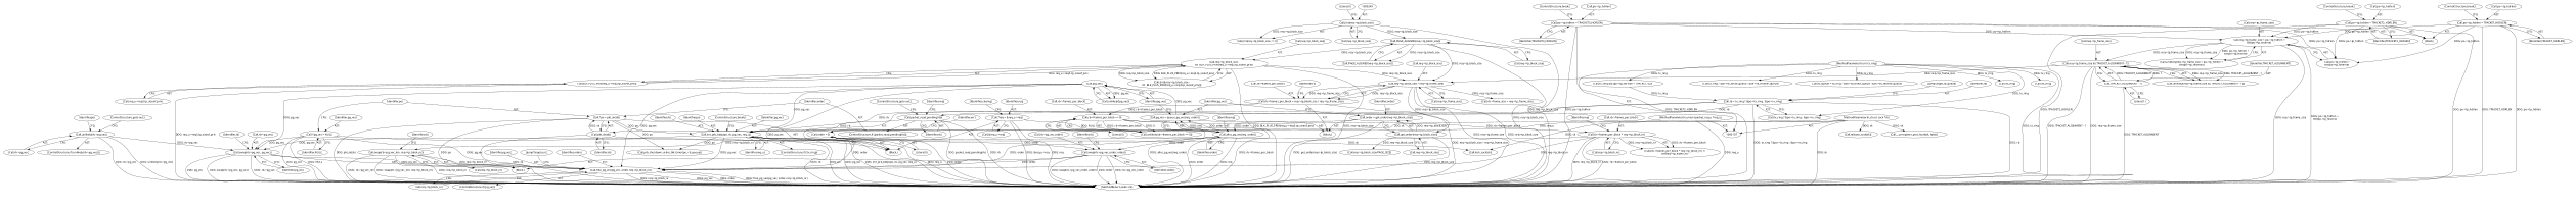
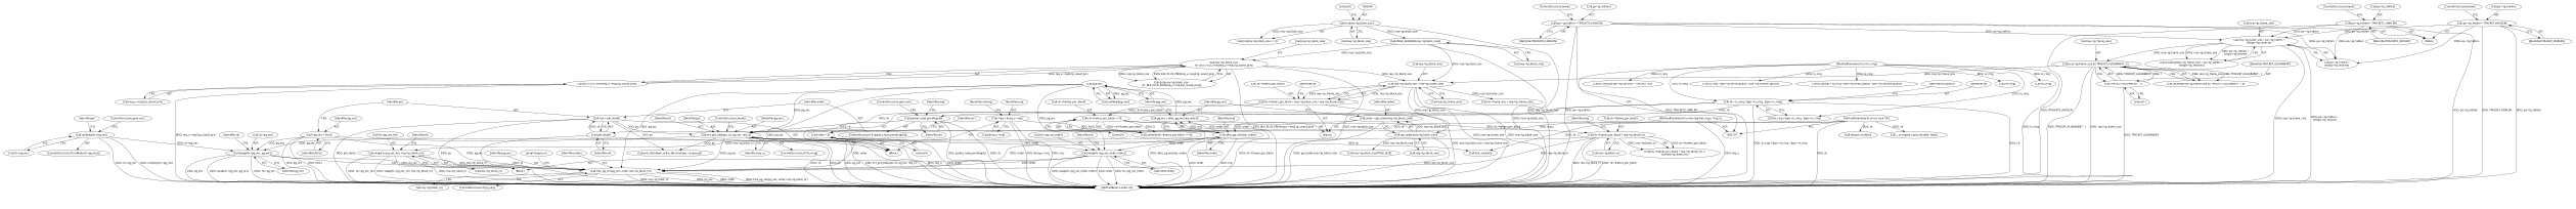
  digraph {
    fontname="Noto Sans"
    node [fontname="Noto Sans"]
    edge [fontname="Noto Sans"]
    n1 [label="(Call,free_pg_vec(pg_vec, order, req->tp_block_nr))"]
    n2 [label="(MethodReturn,static int)"]
    n3 [label="(Call,req->tp_block_nr)"]
    n4 [label="(ControlStructure,if (pg_vec))"]
    n5 [label="(Call,swap(rb->pg_vec, pg_vec))"]
    n6 [label="(Identifier,pg_vec)"]
    n7 [label="(Block,)"]
    n8 [label="(Call,unlikely(rb->pg_vec))"]
    n9 [label="(Call,rb->pg_vec)"]
    n10 [label="(ControlStructure,if (unlikely(rb->pg_vec)))"]
    n11 [label="(Call,*pg_vec = NULL)"]
    n12 [label="(Identifier,NULL)"]
    n13 [label="(Block,)"]
    n14 [label="(Call,!pg_vec)"]
    n15 [label="(Call,init_prb_bdqc(po, rb, pg_vec, req_u))"]
    n16 [label="(Identifier,pg_vec)"]
    n17 [label="(Call,unlikely(!pg_vec))"]
    n18 [label="(Call,prb_shutdown_retire_blk_timer(po, rb_queue))"]
    n19 [label="(Identifier,req_u)"]
    n20 [label="(ControlStructure,if (!tx_ring))"]
-   n21 [label="(Call,pg_vec = queue_pg_vec(req, order))"]
+   n21 [label="(Call,pg_vec = alloc_pg_vec(req, order))"]
    n22 [label="(Call,alloc_pg_vec(req, order))"]
    n23 [label="(Block,)"]
    n24 [label="(Call,swap(rb->pg_vec_order, order))"]
    n25 [label="(Identifier,order)"]
    n26 [label="(Identifier,order)"]
    n27 [label="(Call,*req = &req_u->req)"]
    n28 [label="(Call,&req_u->req)"]
    n29 [label="(Call,order = get_order(req->tp_block_size))"]
    n30 [label="(Call,get_order(req->tp_block_size))"]
    n31 [label="(Call,req->tp_block_size)"]
    n32 [label="(Call,req->tp_block_size/PAGE_SIZE)"]
    n33 [label="(Call,req->tp_block_size / req->tp_frame_size)"]
    n34 [label="(Call,rb->frames_per_block = req->tp_block_size / req->tp_frame_size)"]
    n35 [label="(Call,req->tp_frame_size)"]
    n36 [label="(Call,rb->frame_size = req->tp_frame_size)"]
    n37 [label="(Call,rb->frames_per_block == 0)"]
    n38 [label="(Call,PAGE_ALIGNED(req->tp_block_size))"]
    n39 [label="(Call,req->tp_block_size -\n\t\t\t  BLK_PLUS_PRIV(req_u->req3.tp_sizeof_priv))"]
-   n40 [label="(Call,!PAGE_ALIGNED(req->tp_block_size))"]
    n41 [label="(Call,req->tp_block_size)"]
    n42 [label="(Call,BLK_PLUS_PRIV(req_u->req3.tp_sizeof_priv))"]
    n43 [label="(Call,(int)(req->tp_block_size -\n\t\t\t  BLK_PLUS_PRIV(req_u->req3.tp_sizeof_priv)))"]
    n44 [label="(Call,(int)req->tp_block_size)"]
    n45 [label="(Call,(int)req->tp_block_size <= 0)"]
    n46 [label="(Call,req->tp_block_size)"]
    n47 [label="(Call,req_u->req3.tp_sizeof_priv)"]
    n48 [label="(Call,req->tp_frame_size & (TPACKET_ALIGNMENT - 1))"]
    n49 [label="(Call,TPACKET_ALIGNMENT - 1)"]
    n50 [label="(Call,unlikely(req->tp_frame_size & (TPACKET_ALIGNMENT - 1)))"]
    n51 [label="(Literal,1)"]
    n52 [label="(Call,req->tp_frame_size < po->tp_hdrlen +\n\t\t\t\t\tpo->tp_reserve)"]
    n53 [label="(Call,po->tp_hdrlen +\n\t\t\t\t\tpo->tp_reserve)"]
    n54 [label="(Call,unlikely(req->tp_frame_size < po->tp_hdrlen +\n\t\t\t\t\tpo->tp_reserve))"]
    n55 [label="(Call,po->tp_hdrlen = TPACKET3_HDRLEN)"]
    n56 [label="(Block,)"]
    n57 [label="(Identifier,TPACKET3_HDRLEN)"]
    n58 [label="(Call,po->tp_hdrlen = TPACKET2_HDRLEN)"]
    n59 [label="(Identifier,TPACKET2_HDRLEN)"]
    n60 [label="(Call,po->tp_hdrlen = TPACKET_HDRLEN)"]
    n61 [label="(Identifier,TPACKET_HDRLEN)"]
    n62 [label="(Call,*po = pkt_sk(sk))"]
    n63 [label="(Call,pkt_sk(sk))"]
    n64 [label="(Identifier,sk)"]
    n65 [label="(Call,lock_sock(sk))"]
    n66 [label="(MethodParameterIn,struct sock *sk)"]
    n67 [label="(Call,release_sock(sk))"]
    n68 [label="(Call,__unregister_prot_hook(sk, false))"]
    1000107
    n70 [label="(Call,rb = tx_ring ? &po->tx_ring : &po->rx_ring)"]
    n71 [label="(Call,packet_read_pending(rb))"]
    n72 [label="(Call,tx_ring ? &po->tx_ring : &po->rx_ring)"]
    n73 [label="(Identifier,rb)"]
    n74 [label="(ControlStructure,if (packet_read_pending(rb)))"]
    n75 [label="(MethodParameterIn,int tx_ring)"]
    n76 [label="(Call,tx_ring && (po->tp_version > TPACKET_V2))"]
    n77 [label="(Call,tx_ring ? &sk->sk_write_queue : &sk->sk_receive_queue)"]
    n78 [label="(Call,rb_queue = tx_ring ? &sk->sk_write_queue : &sk->sk_receive_queue)"]
    n79 [label="(Call,!tx_ring)"]
    n80 [label="(Call,!tx_ring)"]
    n81 [label="(MethodParameterIn,union tpacket_req_u *req_u)"]
    n82 [label="(Call,order = 0)"]
    n83 [label="(Literal,0)"]
    n84 [label="(Call,swap(rb->pg_vec_len, req->tp_block_nr))"]
    n85 [label="(Call,req->tp_block_nr)"]
    n86 [label="(Call,rb->frames_per_block * req->tp_block_nr)"]
    n87 [label="(Call,req->tp_block_nr)"]
    n88 [label="(Call,(rb->frames_per_block * req->tp_block_nr) !=\n\t\t\t\t\treq->tp_frame_nr)"]
    n89 [label="(Literal,0)"]
    n90 [label="(Call,unlikely(rb->frames_per_block == 0))"]
    n91 [label="(Call,req->tp_block_size)"]
    n92 [label="(Identifier,req)"]
    n93 [label="(Identifier,rb)"]
    n94 [label="(Identifier,rb)"]
    n95 [label="(Identifier,rb)"]
    n96 [label="(Identifier,po)"]
    n97 [label="(ControlStructure,break;)"]
    n98 [label="(ControlStructure,break;)"]
    n99 [label="(Call,rb->pg_vec)"]
    n100 [label="(Identifier,pg_vec)"]
    n101 [label="(Identifier,TPACKET_ALIGNMENT)"]
-   n102 [label="(JumpTarget,rb_queue)"]
+   n102 [label="(Identifier,rb_queue)"]
    n103 [label="(Identifier,err)"]
    n104 [label="(Identifier,closing)"]
    n105 [label="(Call,po->tp_hdrlen)"]
    n106 [label="(Call,rb->frames_per_block)"]
    n107 [label="(Identifier,po)"]
    n108 [label="(ControlStructure,break;)"]
    n109 [label="(Call,req->tp_frame_size)"]
    n110 [label="(Call,rb->frames_per_block)"]
+   n111 [label="(Call,rb->pg_vec_len)"]
    n112 [label="(Identifier,rb)"]
    n113 [label="(Identifier,po)"]
    n114 [label="(Call,po->tp_hdrlen)"]
    n115 [label="(Call,rb->pg_vec_order)"]
    n116 [label="(ControlStructure,break;)"]
    n117 [label="(Identifier,order)"]
    n118 [label="(Literal,0)"]
    n119 [label="(Call,req->tp_block_size)"]
    n120 [label="(Identifier,rb)"]
    n121 [label="(Identifier,pg_vec)"]
    n122 [label="(Identifier,rb)"]
    n123 [label="(Identifier,req)"]
    n124 [label="(Identifier,pg_vec)"]
    n125 [label="(JumpTarget,out:)"]
    n126 [label="(Call,rb->frames_per_block)"]
    n127 [label="(Identifier,pg_vec)"]
    n128 [label="(ControlStructure,goto out;)"]
    n129 [label="(Call,po->tp_hdrlen)"]
    n130 [label="(Identifier,order)"]
    n131 [label="(Identifier,order)"]
    n132 [label="(Identifier,req)"]
    n133 [label="(Identifier,req)"]
    n134 [label="(ControlStructure,goto out;)"]
    n135 [label="(Call,req->tp_frame_size)"]
    1000249
    n1 -> n2 [label="DDG: pg_vec"]
    n1 -> n2 [label="DDG: order"]
    n1 -> n2 [label="DDG: free_pg_vec(pg_vec, order, req->tp_block_nr)"]
    n1 -> n2 [label="DDG: req->tp_block_nr"]
    n1 -> n3 [label="CFG: "]
    n1 -> n4 [label="AST: "]
    n3 -> n1 [label="AST: "]
    n5 -> n1 [label="DDG: pg_vec"]
    n5 -> n2 [label="DDG: pg_vec"]
    n5 -> n2 [label="DDG: swap(rb->pg_vec, pg_vec)"]
    n5 -> n2 [label="DDG: rb->pg_vec"]
    n5 -> n6 [label="CFG: "]
    n5 -> n7 [label="AST: "]
    n6 -> n5 [label="AST: "]
    n8 -> n2 [label="DDG: unlikely(rb->pg_vec)"]
    n8 -> n2 [label="DDG: rb->pg_vec"]
    n8 -> n5 [label="DDG: rb->pg_vec"]
    n8 -> n9 [label="CFG: "]
    n8 -> n10 [label="AST: "]
    n9 -> n8 [label="AST: "]
    n11 -> n1 [label="DDG: pg_vec"]
    n11 -> n2 [label="DDG: pg_vec"]
    n11 -> n2 [label="DDG: NULL"]
    n11 -> n5 [label="DDG: pg_vec"]
    n11 -> n12 [label="CFG: "]
    n11 -> n13 [label="AST: "]
    n12 -> n11 [label="AST: "]
    n14 -> n1 [label="DDG: pg_vec"]
    n14 -> n2 [label="DDG: pg_vec"]
-   n14 -> n5 [label="DDG: pg_vec"]
+   n14 -> n24 [label="DDG: pg_vec"]
    n14 -> n15 [label="DDG: pg_vec"]
    n14 -> n16 [label="CFG: "]
    n14 -> n17 [label="AST: "]
    n14 -> n17 [label="DDG: pg_vec"]
    n15 -> n1 [label="DDG: pg_vec"]
    n15 -> n2 [label="DDG: req_u"]
    n15 -> n2 [label="DDG: rb"]
    n15 -> n2 [label="DDG: po"]
    n15 -> n2 [label="DDG: pg_vec"]
    n15 -> n2 [label="DDG: init_prb_bdqc(po, rb, pg_vec, req_u)"]
    n15 -> n5 [label="DDG: pg_vec"]
    n15 -> n18 [label="DDG: po"]
    n15 -> n19 [label="CFG: "]
    n15 -> n20 [label="AST: "]
    n16 -> n14 [label="AST: "]
    n16 -> n21 [label="CFG: "]
    n17 -> n14 [label="CFG: "]
    n19 -> n15 [label="AST: "]
    n21 -> n2 [label="DDG: alloc_pg_vec(req, order)"]
    n21 -> n14 [label="DDG: pg_vec"]
    n21 -> n22 [label="CFG: "]
    n21 -> n23 [label="AST: "]
    n22 -> n1 [label="DDG: order"]
    n22 -> n2 [label="DDG: order"]
    n22 -> n2 [label="DDG: req"]
    n22 -> n21 [label="AST: "]
    n22 -> n21 [label="DDG: req"]
    n22 -> n21 [label="DDG: order"]
    n22 -> n24 [label="DDG: order"]
    n22 -> n25 [label="CFG: "]
    n24 -> n1 [label="DDG: order"]
    n24 -> n2 [label="DDG: order"]
    n24 -> n2 [label="DDG: rb->pg_vec_order"]
    n24 -> n2 [label="DDG: swap(rb->pg_vec_order, order)"]
    n24 -> n7 [label="AST: "]
    n24 -> n26 [label="CFG: "]
    n25 -> n22 [label="AST: "]
    n26 -> n24 [label="AST: "]
    n27 -> n2 [label="DDG: &req_u->req"]
    n27 -> n2 [label="DDG: req"]
    n27 -> n13 [label="AST: "]
    n27 -> n22 [label="DDG: NULL"]
    n27 -> n28 [label="CFG: "]
    n28 -> n27 [label="AST: "]
    n29 -> n2 [label="DDG: get_order(req->tp_block_size)"]
    n29 -> n22 [label="DDG: order"]
    n29 -> n23 [label="AST: "]
    n29 -> n30 [label="CFG: "]
    n30 -> n2 [label="DDG: req->tp_block_size"]
    n30 -> n29 [label="AST: "]
    n30 -> n29 [label="DDG: req->tp_block_size"]
    n30 -> n31 [label="CFG: "]
    n30 -> n32 [label="DDG: req->tp_block_size"]
    n31 -> n30 [label="AST: "]
    n33 -> n2 [label="DDG: req->tp_block_size"]
    n33 -> n2 [label="DDG: req->tp_frame_size"]
    n33 -> n30 [label="DDG: req->tp_block_size"]
    n33 -> n34 [label="AST: "]
    n33 -> n34 [label="DDG: req->tp_block_size"]
    n33 -> n34 [label="DDG: req->tp_frame_size"]
    n33 -> n35 [label="CFG: "]
    n33 -> n36 [label="DDG: req->tp_frame_size"]
    n34 -> n2 [label="DDG: req->tp_block_size / req->tp_frame_size"]
    n34 -> n23 [label="AST: "]
    n34 -> n33 [label="CFG: "]
    n34 -> n37 [label="DDG: rb->frames_per_block"]
    n35 -> n33 [label="AST: "]
    n37 -> n2 [label="DDG: rb->frames_per_block"]
    n37 -> n86 [label="DDG: rb->frames_per_block"]
    n37 -> n89 [label="CFG: "]
    n37 -> n90 [label="AST: "]
    n37 -> n90 [label="DDG: rb->frames_per_block"]
    n37 -> n90 [label="DDG: 0"]
    n38 -> n2 [label="DDG: req->tp_block_size"]
    n38 -> n33 [label="DDG: req->tp_block_size"]
    n38 -> n39 [label="DDG: req->tp_block_size"]
-   n38 -> n40 [label="AST: "]
-   n38 -> n40 [label="DDG: req->tp_block_size"]
    n38 -> n41 [label="CFG: "]
    n39 -> n2 [label="DDG: req->tp_block_size"]
    n39 -> n2 [label="DDG: BLK_PLUS_PRIV(req_u->req3.tp_sizeof_priv)"]
    n39 -> n33 [label="DDG: req->tp_block_size"]
    n39 -> n42 [label="CFG: "]
    n39 -> n43 [label="AST: "]
    n39 -> n43 [label="DDG: req->tp_block_size"]
    n39 -> n43 [label="DDG: BLK_PLUS_PRIV(req_u->req3.tp_sizeof_priv)"]
-   n40 -> n38 [label="CFG: "]
    n41 -> n38 [label="AST: "]
    n42 -> n2 [label="DDG: req_u->req3.tp_sizeof_priv"]
    n42 -> n39 [label="AST: "]
    n42 -> n39 [label="DDG: req_u->req3.tp_sizeof_priv"]
    n42 -> n47 [label="CFG: "]
    n43 -> n39 [label="CFG: "]
    n44 -> n2 [label="DDG: req->tp_block_size"]
    n44 -> n38 [label="DDG: req->tp_block_size"]
    n44 -> n45 [label="AST: "]
    n44 -> n45 [label="DDG: req->tp_block_size"]
    n44 -> n46 [label="CFG: "]
    n46 -> n44 [label="AST: "]
    n47 -> n42 [label="AST: "]
    n48 -> n2 [label="DDG: TPACKET_ALIGNMENT - 1"]
    n48 -> n2 [label="DDG: req->tp_frame_size"]
    n48 -> n33 [label="DDG: req->tp_frame_size"]
    n48 -> n49 [label="CFG: "]
    n48 -> n50 [label="AST: "]
    n48 -> n50 [label="DDG: req->tp_frame_size"]
    n48 -> n50 [label="DDG: TPACKET_ALIGNMENT - 1"]
    n49 -> n2 [label="DDG: TPACKET_ALIGNMENT"]
    n49 -> n48 [label="AST: "]
    n49 -> n48 [label="DDG: TPACKET_ALIGNMENT"]
    n49 -> n48 [label="DDG: 1"]
    n49 -> n51 [label="CFG: "]
    n50 -> n48 [label="CFG: "]
    n51 -> n49 [label="AST: "]
    n52 -> n2 [label="DDG: po->tp_hdrlen +\n\t\t\t\t\tpo->tp_reserve"]
    n52 -> n2 [label="DDG: req->tp_frame_size"]
    n52 -> n48 [label="DDG: req->tp_frame_size"]
    n52 -> n53 [label="CFG: "]
    n52 -> n54 [label="AST: "]
    n52 -> n54 [label="DDG: req->tp_frame_size"]
    n52 -> n54 [label="DDG: po->tp_hdrlen +\n\t\t\t\t\tpo->tp_reserve"]
    n53 -> n52 [label="AST: "]
    n54 -> n52 [label="CFG: "]
    n55 -> n2 [label="DDG: TPACKET3_HDRLEN"]
    n55 -> n2 [label="DDG: po->tp_hdrlen"]
    n55 -> n52 [label="DDG: po->tp_hdrlen"]
    n55 -> n53 [label="DDG: po->tp_hdrlen"]
    n55 -> n56 [label="AST: "]
    n55 -> n57 [label="CFG: "]
    n57 -> n55 [label="AST: "]
    n58 -> n2 [label="DDG: po->tp_hdrlen"]
    n58 -> n2 [label="DDG: TPACKET2_HDRLEN"]
    n58 -> n52 [label="DDG: po->tp_hdrlen"]
    n58 -> n53 [label="DDG: po->tp_hdrlen"]
    n58 -> n56 [label="AST: "]
-   n58 -> n59 [label="CFG: "]
    n59 -> n58 [label="AST: "]
    n60 -> n2 [label="DDG: TPACKET_HDRLEN"]
    n60 -> n2 [label="DDG: po->tp_hdrlen"]
    n60 -> n52 [label="DDG: po->tp_hdrlen"]
    n60 -> n53 [label="DDG: po->tp_hdrlen"]
    n60 -> n56 [label="AST: "]
    n60 -> n61 [label="CFG: "]
    n61 -> n60 [label="AST: "]
    n62 -> n2 [label="DDG: pkt_sk(sk)"]
    n62 -> n2 [label="DDG: po"]
    n62 -> n13 [label="AST: "]
    n62 -> n15 [label="DDG: po"]
    n62 -> n18 [label="DDG: po"]
    n62 -> n63 [label="CFG: "]
    n63 -> n2 [label="DDG: sk"]
    n63 -> n62 [label="AST: "]
    n63 -> n62 [label="DDG: sk"]
    n63 -> n64 [label="CFG: "]
    n63 -> n65 [label="DDG: sk"]
    n64 -> n63 [label="AST: "]
    n66 -> n2 [label="DDG: sk"]
    n66 -> n63 [label="DDG: sk"]
    n66 -> n65 [label="DDG: sk"]
    n66 -> n67 [label="DDG: sk"]
    n66 -> n68 [label="DDG: sk"]
    n66 -> 1000107 [label="AST: "]
    n70 -> n2 [label="DDG: tx_ring ? &po->tx_ring : &po->rx_ring"]
    n70 -> n2 [label="DDG: rb"]
    n70 -> n13 [label="AST: "]
    n70 -> n15 [label="DDG: rb"]
    n70 -> n71 [label="DDG: rb"]
    n70 -> n72 [label="CFG: "]
    n71 -> n2 [label="DDG: packet_read_pending(rb)"]
    n71 -> n2 [label="DDG: rb"]
    n71 -> n15 [label="DDG: rb"]
    n71 -> n73 [label="CFG: "]
    n71 -> n74 [label="AST: "]
    n72 -> n70 [label="AST: "]
    n73 -> n71 [label="AST: "]
    n75 -> n2 [label="DDG: tx_ring"]
    n75 -> 1000107 [label="AST: "]
-   n76 -> n70 [label="DDG: tx_ring"]
+   n75 -> n70 [label="DDG: tx_ring"]
    n75 -> n72 [label="DDG: tx_ring"]
    n75 -> n76 [label="DDG: tx_ring"]
    n75 -> n77 [label="DDG: tx_ring"]
    n75 -> n78 [label="DDG: tx_ring"]
    n75 -> n79 [label="DDG: tx_ring"]
    n75 -> n80 [label="DDG: tx_ring"]
    n81 -> n2 [label="DDG: req_u"]
    n81 -> n15 [label="DDG: req_u"]
    n81 -> 1000107 [label="AST: "]
    n82 -> n1 [label="DDG: order"]
    n82 -> n2 [label="DDG: order"]
    n82 -> n13 [label="AST: "]
    n82 -> n24 [label="DDG: order"]
    n82 -> n83 [label="CFG: "]
    n83 -> n82 [label="AST: "]
    n84 -> n1 [label="DDG: req->tp_block_nr"]
    n84 -> n2 [label="DDG: swap(rb->pg_vec_len, req->tp_block_nr)"]
    n84 -> n2 [label="DDG: req->tp_block_nr"]
    n84 -> n2 [label="DDG: rb->pg_vec_len"]
    n84 -> n7 [label="AST: "]
    n84 -> n85 [label="CFG: "]
    n85 -> n84 [label="AST: "]
    n86 -> n1 [label="DDG: req->tp_block_nr"]
    n86 -> n2 [label="DDG: rb->frames_per_block"]
    n86 -> n2 [label="DDG: req->tp_block_nr"]
    n86 -> n84 [label="DDG: req->tp_block_nr"]
    n86 -> n87 [label="CFG: "]
    n86 -> n88 [label="AST: "]
    n86 -> n88 [label="DDG: rb->frames_per_block"]
    n86 -> n88 [label="DDG: req->tp_block_nr"]
    n87 -> n86 [label="AST: "]
    n89 -> n37 [label="AST: "]
    n90 -> n37 [label="CFG: "]
    n91 -> n33 [label="AST: "]
    n92 -> n27 [label="AST: "]
    n93 -> n15 [label="AST: "]
    n94 -> n84 [label="CFG: "]
    n95 -> n5 [label="CFG: "]
    n96 -> n8 [label="CFG: "]
    n97 -> n55 [label="CFG: "]
    n98 -> n58 [label="CFG: "]
    n99 -> n5 [label="AST: "]
    n100 -> n11 [label="AST: "]
    n101 -> n49 [label="AST: "]
    n102 -> n70 [label="CFG: "]
    n103 -> n82 [label="CFG: "]
    n104 -> n27 [label="CFG: "]
    n105 -> n55 [label="AST: "]
    n106 -> n37 [label="AST: "]
    n107 -> n11 [label="CFG: "]
    n107 -> n62 [label="AST: "]
    n108 -> n60 [label="CFG: "]
    n109 -> n52 [label="AST: "]
    n110 -> n34 [label="AST: "]
+   n111 -> n84 [label="AST: "]
    n112 -> n24 [label="CFG: "]
    n113 -> n15 [label="AST: "]
    n114 -> n60 [label="AST: "]
    n115 -> n24 [label="AST: "]
    n116 -> n15 [label="CFG: "]
    n117 -> n29 [label="AST: "]
    n118 -> n44 [label="CFG: "]
    n119 -> n39 [label="AST: "]
    n120 -> n70 [label="AST: "]
    n121 -> n1 [label="AST: "]
    n122 -> n34 [label="CFG: "]
    n123 -> n22 [label="AST: "]
    n124 -> n15 [label="AST: "]
    n125 -> n1 [label="CFG: "]
    n126 -> n86 [label="AST: "]
    n127 -> n21 [label="AST: "]
    n127 -> n29 [label="CFG: "]
    n128 -> n8 [label="CFG: "]
    n129 -> n58 [label="AST: "]
    n130 -> n62 [label="CFG: "]
    n130 -> n82 [label="AST: "]
    n131 -> n1 [label="AST: "]
    n132 -> n71 [label="CFG: "]
    n133 -> n86 [label="CFG: "]
    n134 -> n71 [label="CFG: "]
    n135 -> n48 [label="AST: "]
    1000249 -> n44 [label="AST: "]
  }
